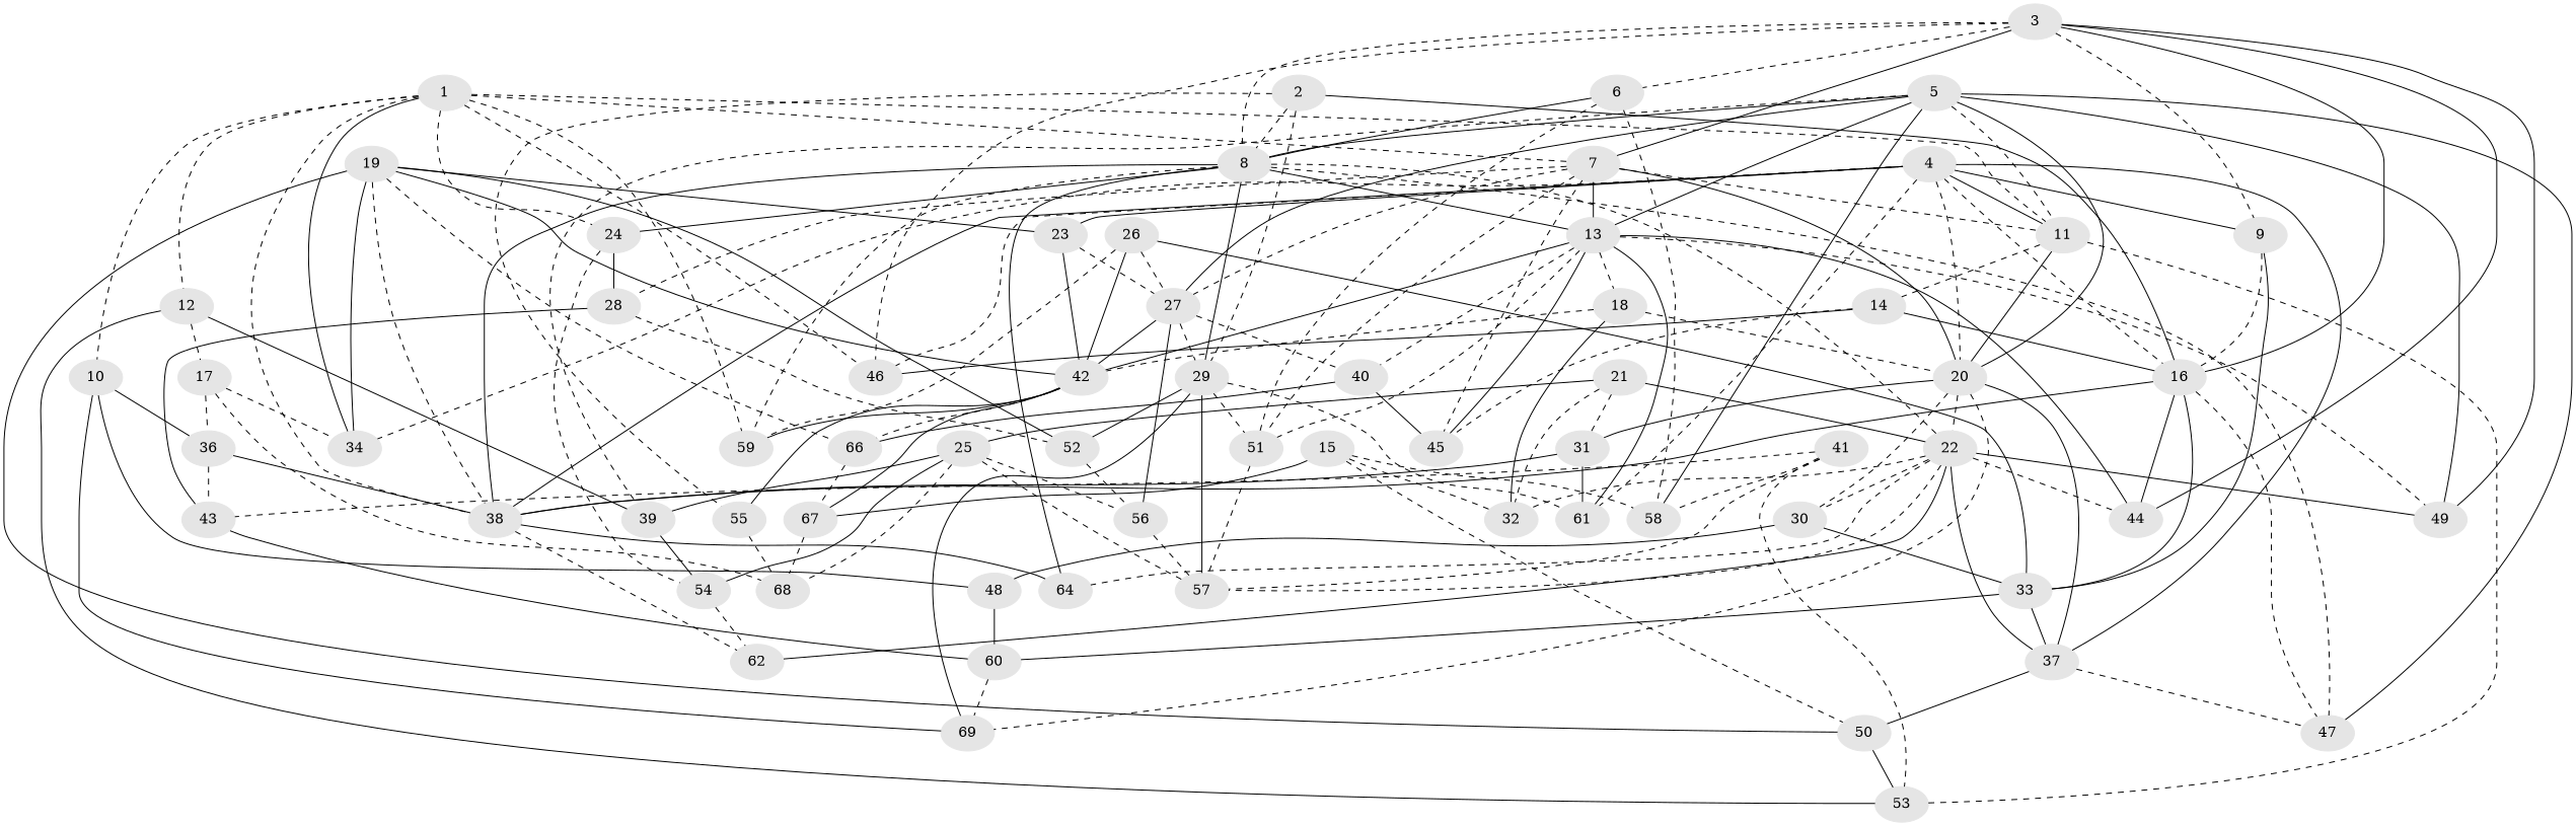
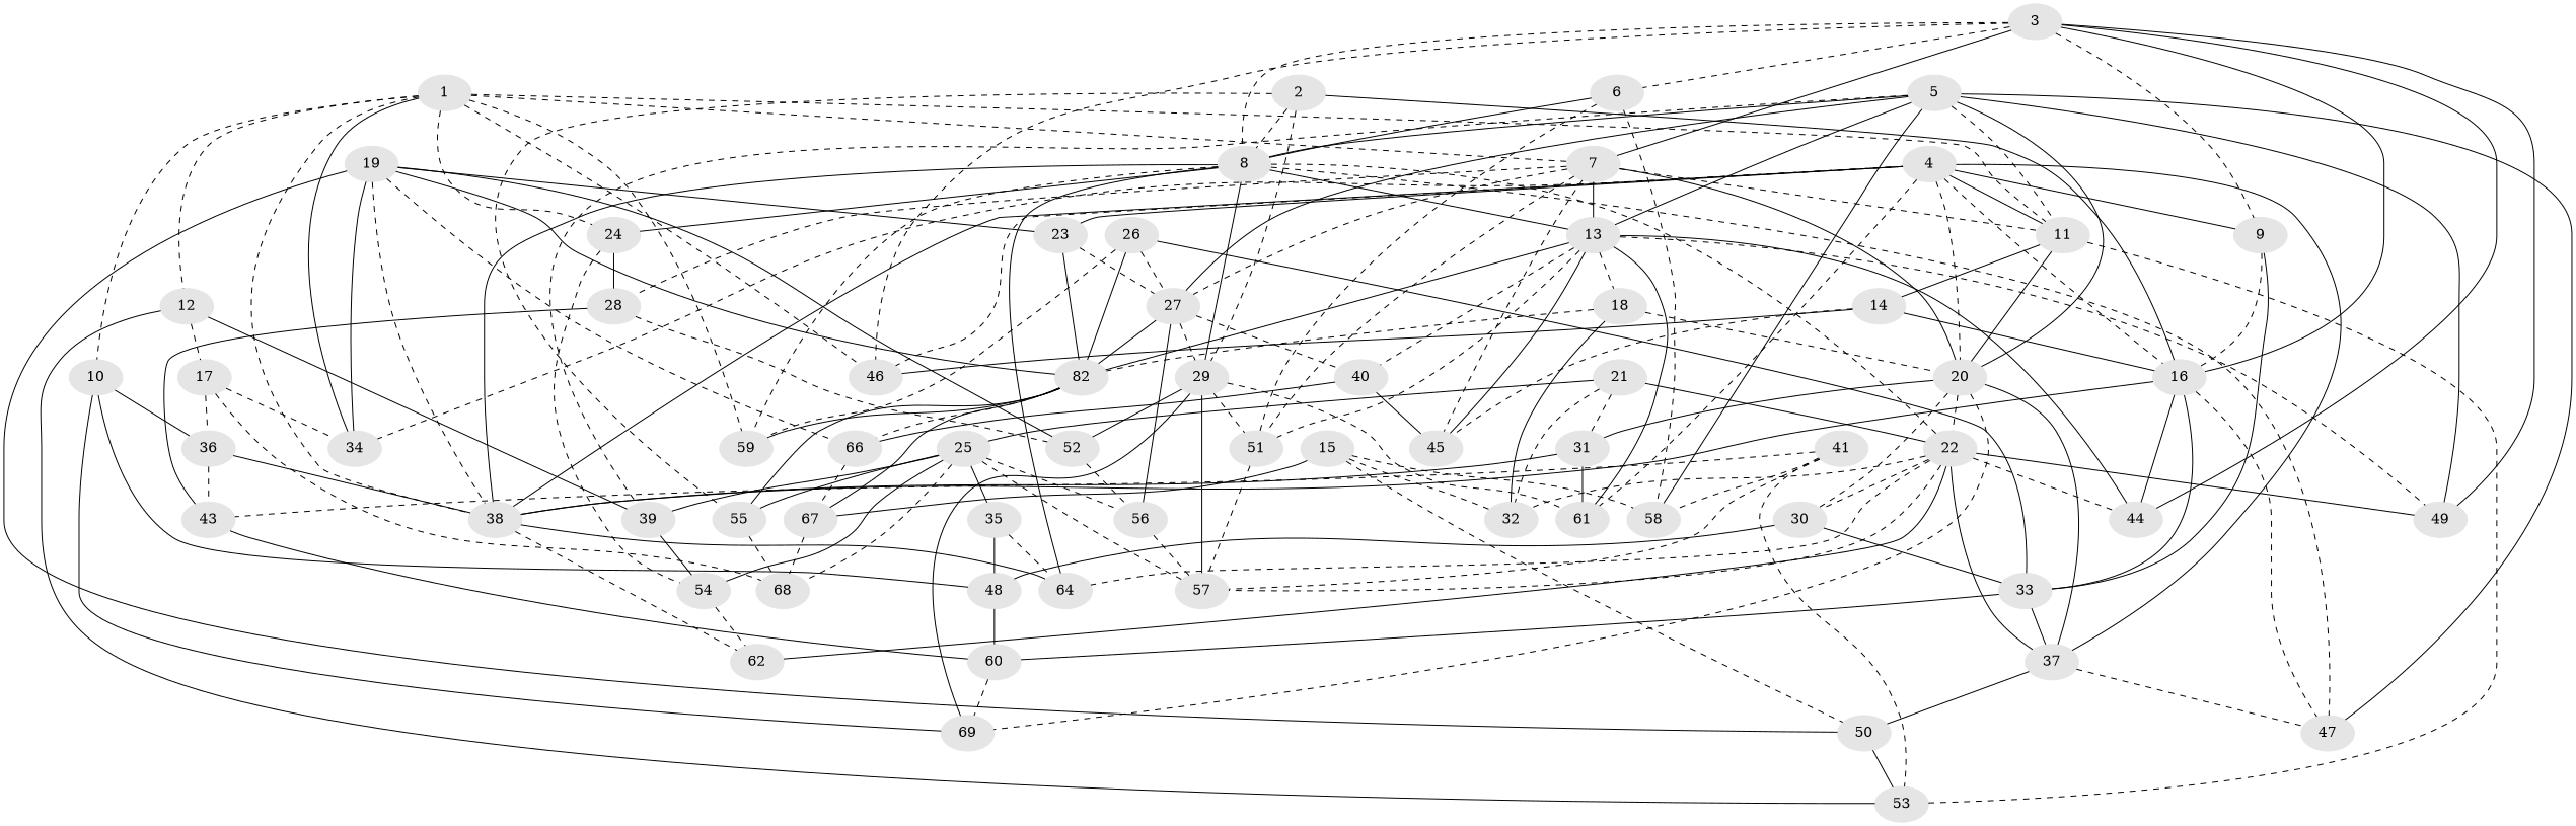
  graph {
    node [color=gray90 style=filled]
    edge [style=dashed weight=1.0]
    1
    7
    10
    11
    12
    24
    34
    38
    46
    59
    20
    13
    27
    51
    28
    45
    36
    48
    69
    14
    53
    39
    17
    54
    64
    62
    2
    8
    16
    29
    55
    47
    22
    44
    33
    61
    52
    57
    68
    3
    6
    9
    49
    58
    4
    23
    37
    30
    31
-   42
+   42 [label=82]
    50
    5
    18
    40
    56
    43
    32
    60
    66
    67
    15
    19
    21
    25
+   35
    26
    41
    1 -- 7
    1 -- 10
    1 -- 11 [weight=2.0]
    1 -- 12
    1 -- 24
    1 -- 34 [style=solid]
    1 -- 38
    1 -- 46
    1 -- 59
    7 -- 11
    7 -- 20 [style=solid weight=2.0]
    7 -- 13 [style=solid weight=2.0]
    7 -- 27
    7 -- 51
    7 -- 28
    7 -- 45
    10 -- 36 [style=solid]
    10 -- 48 [style=solid]
    10 -- 69 [style=solid]
    11 -- 20 [style=solid]
-   11 -- 14
+   11 -- 14 [style=solid]
    11 -- 53
    12 -- 53 [style=solid]
    12 -- 39 [style=solid]
    12 -- 17
    24 -- 28 [style=solid]
    24 -- 54
    38 -- 64 [style=solid]
    38 -- 62
    20 -- 69
    20 -- 22
    20 -- 37 [style=solid]
    20 -- 30
    20 -- 31 [style=solid]
    13 -- 51
    13 -- 45 [style=solid]
    13 -- 44 [style=solid]
    13 -- 61 [style=solid]
    13 -- 49
    13 -- 42 [style=solid]
    13 -- 18
    13 -- 40
    27 -- 29 [weight=2.0]
    27 -- 42 [style=solid weight=2.0]
    27 -- 40
    27 -- 56 [style=solid]
    51 -- 57
    28 -- 52
    28 -- 43 [style=solid]
    36 -- 38 [style=solid]
    36 -- 43
    48 -- 60 [style=solid]
    14 -- 46 [style=solid]
    14 -- 45
    14 -- 16 [style=solid]
    39 -- 54 [style=solid]
    17 -- 34
    17 -- 36
    17 -- 68
    54 -- 62
    2 -- 8
    2 -- 16 [style=solid]
    2 -- 29
    2 -- 55
    8 -- 24 [style=solid]
    8 -- 38 [style=solid]
    8 -- 59
    8 -- 13 [style=solid]
    8 -- 64 [style=solid]
    8 -- 29 [style=solid]
    8 -- 47
    8 -- 22
    16 -- 38 [style=solid]
    16 -- 47
    16 -- 44 [style=solid]
    16 -- 33 [style=solid weight=3.0]
    29 -- 51
    29 -- 69 [style=solid]
    29 -- 61
    29 -- 52 [style=solid]
    29 -- 57 [style=solid weight=2.0]
    55 -- 68
    22 -- 64
    22 -- 62 [style=solid weight=2.0]
    22 -- 44
    22 -- 57
    22 -- 49 [style=solid]
    22 -- 37 [style=solid]
    22 -- 30
    22 -- 32
    33 -- 37 [style=solid]
    33 -- 60 [style=solid]
    52 -- 56
    3 -- 7 [style=solid weight=2.0]
    3 -- 46
    3 -- 8
    3 -- 16 [style=solid weight=2.0]
    3 -- 44 [style=solid]
    3 -- 6
    3 -- 9
    3 -- 49 [style=solid]
    6 -- 51
    6 -- 8 [style=solid]
    6 -- 58
    9 -- 16
    9 -- 33 [style=solid]
    4 -- 11 [style=solid]
    4 -- 34
    4 -- 38 [style=solid]
    4 -- 46
    4 -- 20
    4 -- 16
    4 -- 61
    4 -- 9 [style=solid]
    4 -- 23 [style=solid]
    4 -- 37 [style=solid]
    23 -- 27
    23 -- 42 [style=solid]
    37 -- 47
    37 -- 50 [style=solid]
    30 -- 48 [style=solid]
    30 -- 33 [style=solid]
    31 -- 38 [style=solid]
    31 -- 61 [style=solid]
    42 -- 59 [style=solid]
    42 -- 55 [style=solid]
    42 -- 66
    42 -- 67 [style=solid]
    50 -- 53 [style=solid]
    5 -- 11
    5 -- 20 [style=solid weight=2.0]
    5 -- 13 [style=solid]
    5 -- 27 [style=solid]
    5 -- 39
    5 -- 8 [style=solid]
    5 -- 47 [style=solid]
    5 -- 49 [style=solid]
    5 -- 58 [style=solid]
    18 -- 20
    18 -- 42
    18 -- 32 [style=solid]
    40 -- 45 [style=solid]
    40 -- 66 [style=solid]
    56 -- 57
    43 -- 60 [style=solid]
    60 -- 69
    66 -- 67
    67 -- 68
    15 -- 58
    15 -- 50
    15 -- 32
    15 -- 67 [style=solid]
    19 -- 34 [style=solid]
    19 -- 38 [weight=2.0]
    19 -- 52 [style=solid]
    19 -- 23 [style=solid]
    19 -- 42 [style=solid]
    19 -- 50 [style=solid]
    19 -- 66
    21 -- 22 [style=solid]
    21 -- 31
    21 -- 32
    21 -- 25 [style=solid]
    25 -- 39 [style=solid]
    25 -- 54 [style=solid]
+   25 -- 55 [style=solid]
    25 -- 57 [weight=2.0]
    25 -- 68
    25 -- 56
+   25 -- 35 [style=solid weight=2.0]
+   35 -- 48 [style=solid]
+   35 -- 64
    26 -- 59
    26 -- 27
    26 -- 33 [style=solid]
    26 -- 42 [style=solid]
    41 -- 53
    41 -- 57
    41 -- 58
    41 -- 43
  }
